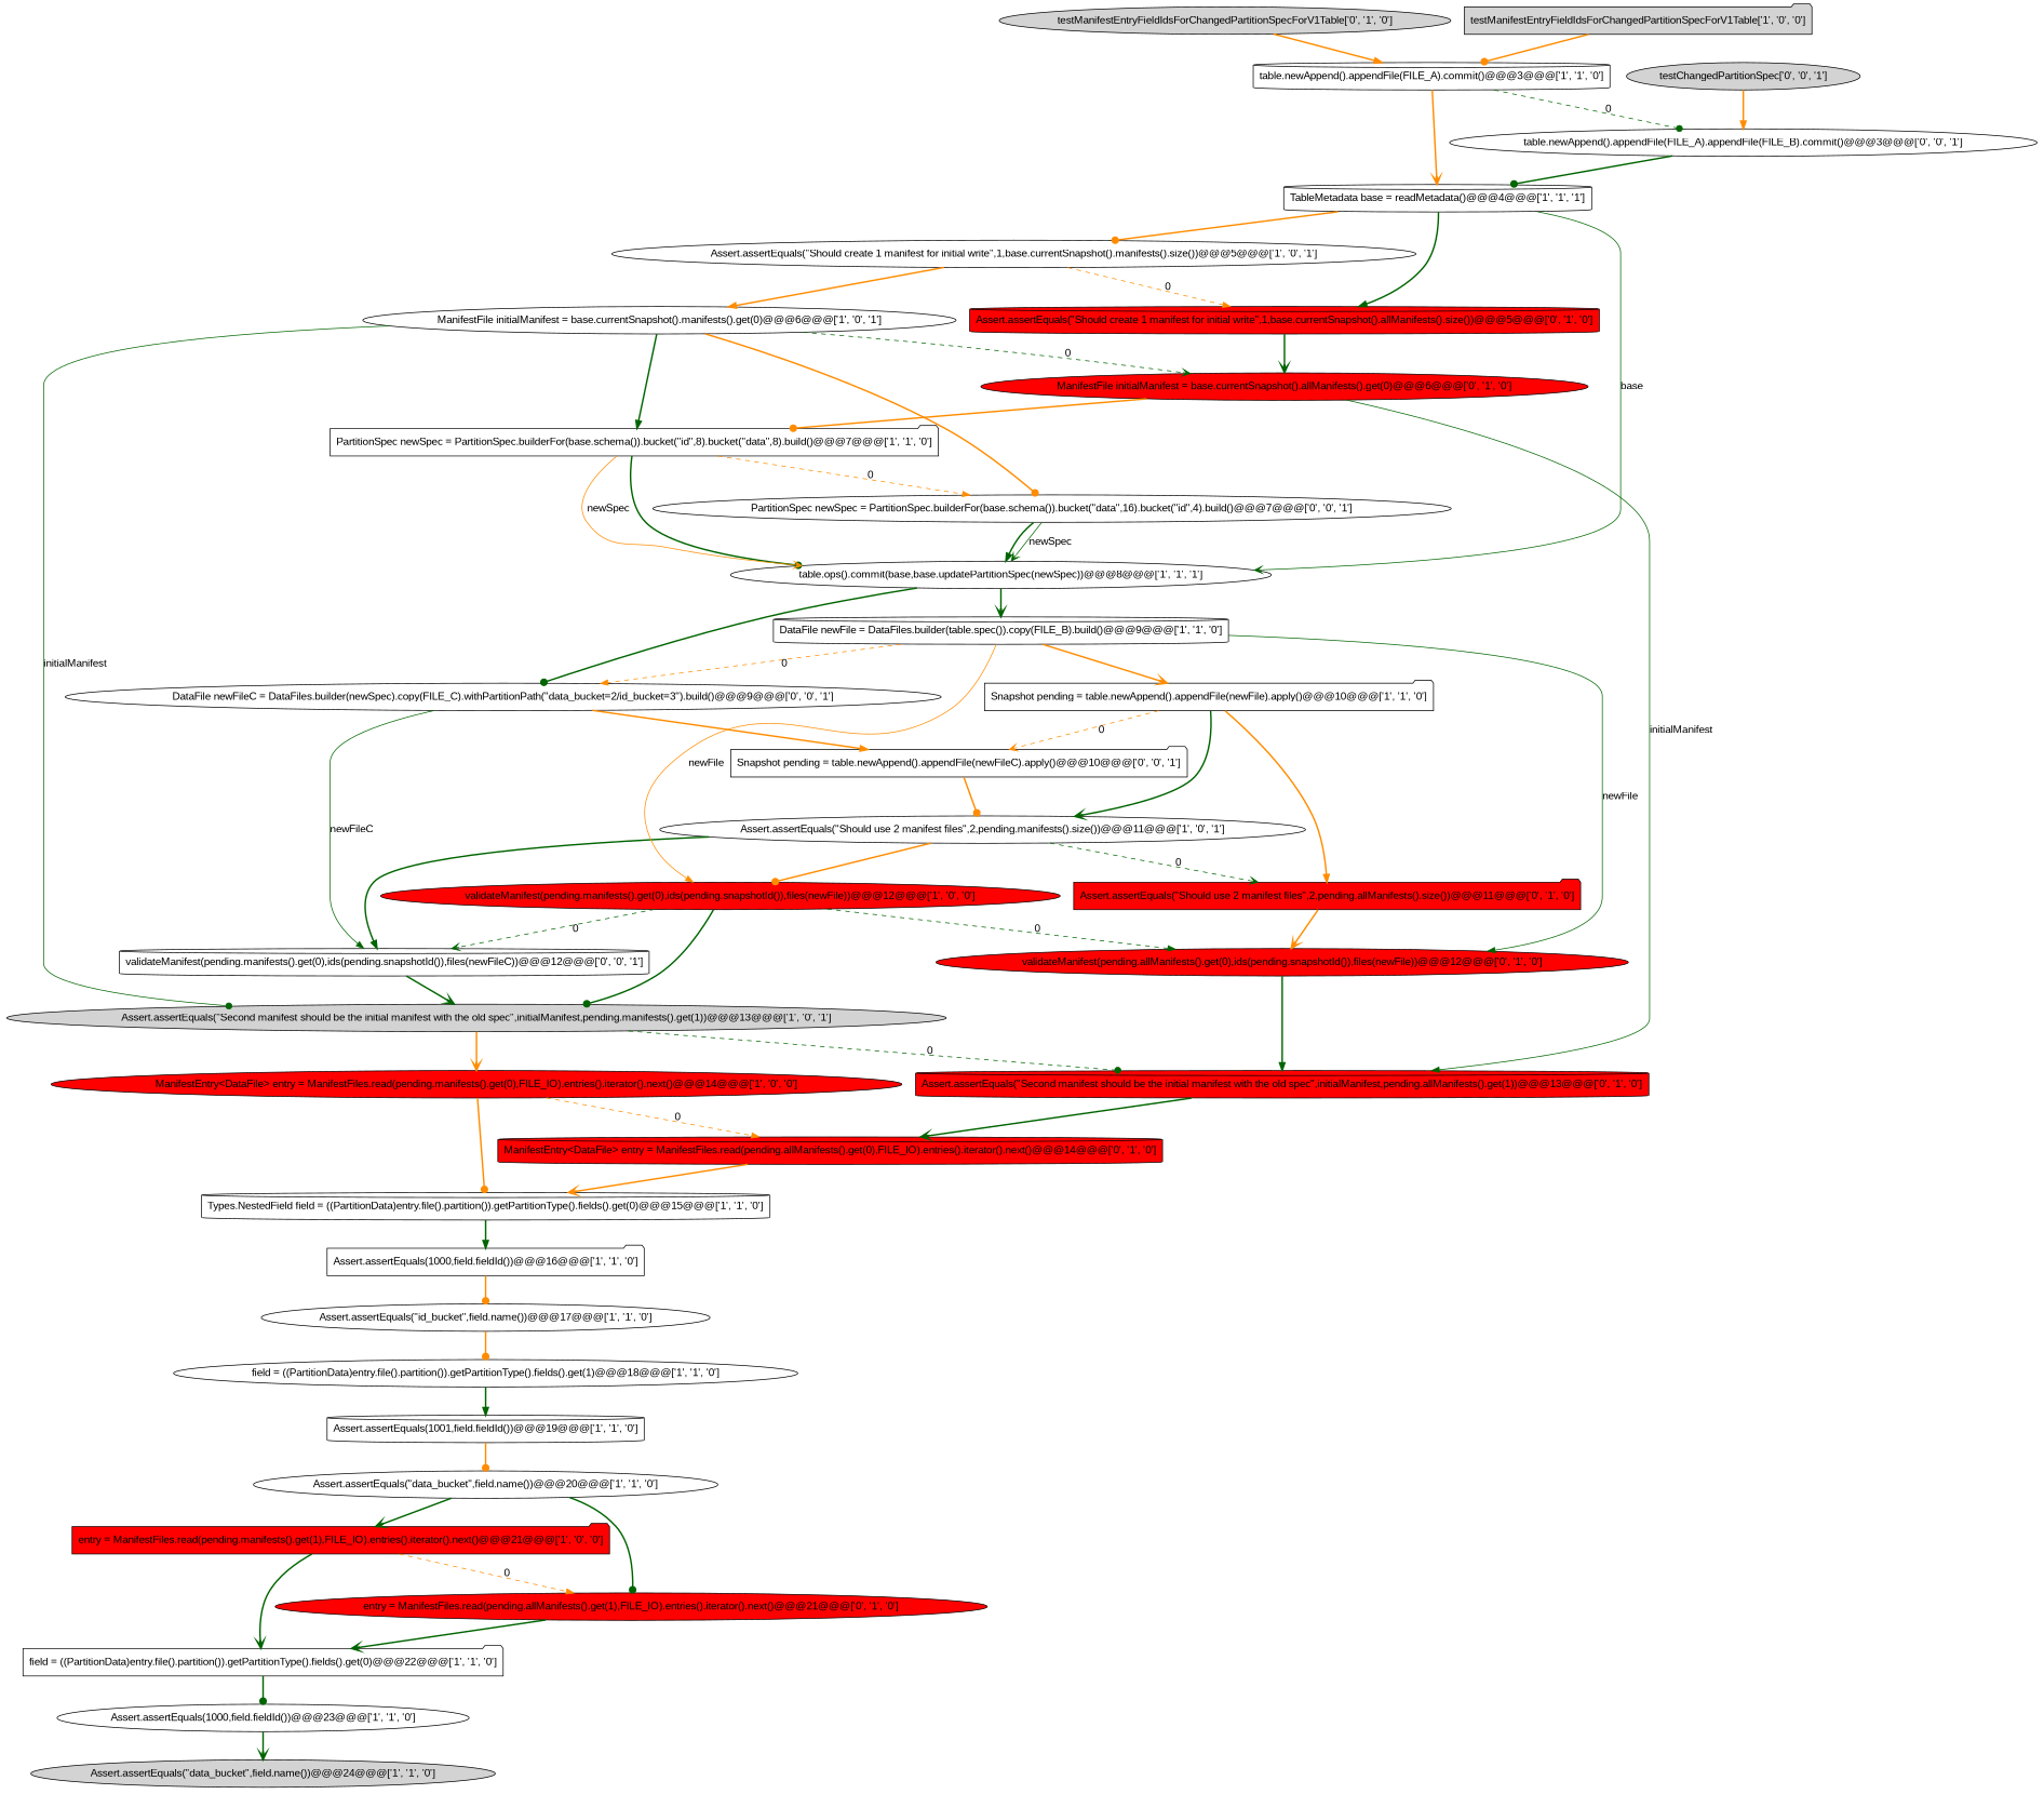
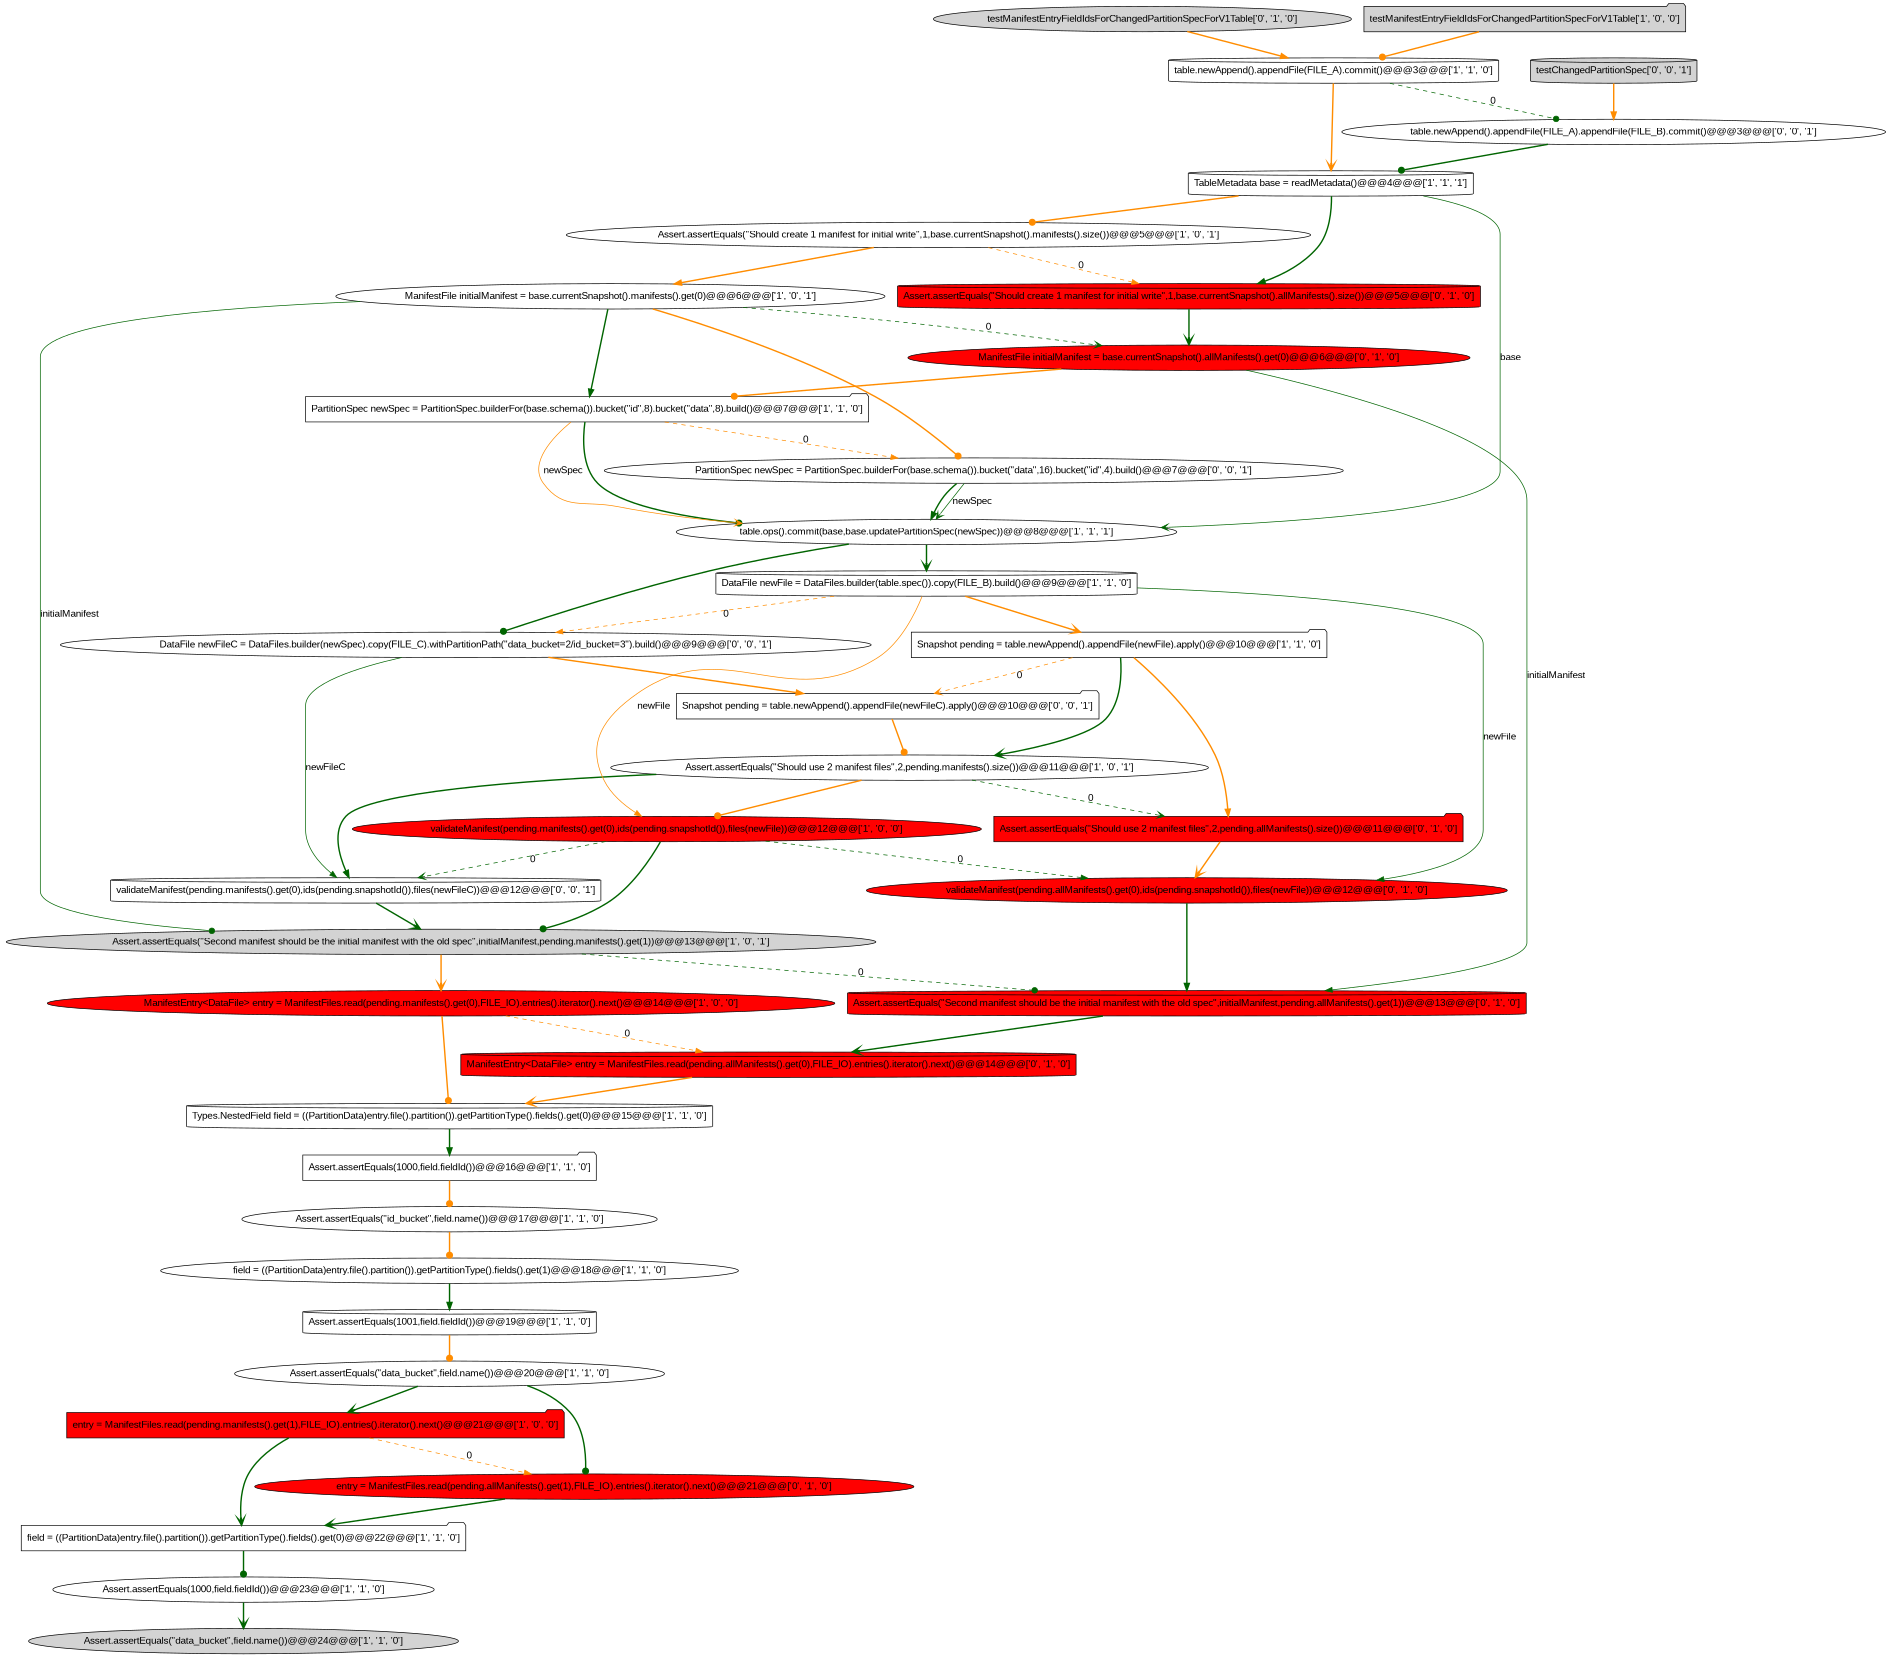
  digraph {
    fontname="Liberation Sans"
    node [fillcolor=white shape=ellipse style=filled fontname="Liberation Sans"]
    edge [style=bold color=darkgreen arrowhead=normal fontname="Liberation Sans"]
    n1 [label="field = ((PartitionData)entry.file().partition()).getPartitionType().fields().get(0)@@@22@@@['1', '1', '0']" shape=folder]
    n2 [label="Assert.assertEquals(1000,field.fieldId())@@@23@@@['1', '1', '0']"]
    n3 [fillcolor=red label="entry = ManifestFiles.read(pending.manifests().get(1),FILE_IO).entries().iterator().next()@@@21@@@['1', '0', '0']" shape=folder]
    n4 [fillcolor=red label="entry = ManifestFiles.read(pending.allManifests().get(1),FILE_IO).entries().iterator().next()@@@21@@@['0', '1', '0']"]
    n5 [label="Snapshot pending = table.newAppend().appendFile(newFile).apply()@@@10@@@['1', '1', '0']" shape=folder]
    n6 [label="Assert.assertEquals(\"Should use 2 manifest files\",2,pending.manifests().size())@@@11@@@['1', '0', '1']"]
    n7 [fillcolor=red label="Assert.assertEquals(\"Should use 2 manifest files\",2,pending.allManifests().size())@@@11@@@['0', '1', '0']" shape=folder]
    n8 [label="Snapshot pending = table.newAppend().appendFile(newFileC).apply()@@@10@@@['0', '0', '1']" shape=folder]
    n9 [fillcolor=red label="validateManifest(pending.manifests().get(0),ids(pending.snapshotId()),files(newFile))@@@12@@@['1', '0', '0']"]
    n10 [label="validateManifest(pending.manifests().get(0),ids(pending.snapshotId()),files(newFileC))@@@12@@@['0', '0', '1']" shape=cylinder]
    n11 [fillcolor=lightgray label="Assert.assertEquals(\"Second manifest should be the initial manifest with the old spec\",initialManifest,pending.manifests().get(1))@@@13@@@['1', '0', '1']"]
    n12 [fillcolor=red label="validateManifest(pending.allManifests().get(0),ids(pending.snapshotId()),files(newFile))@@@12@@@['0', '1', '0']"]
    n13 [label="Assert.assertEquals(\"data_bucket\",field.name())@@@20@@@['1', '1', '0']"]
    n14 [label="ManifestFile initialManifest = base.currentSnapshot().manifests().get(0)@@@6@@@['1', '0', '1']"]
    n15 [label="PartitionSpec newSpec = PartitionSpec.builderFor(base.schema()).bucket(\"data\",16).bucket(\"id\",4).build()@@@7@@@['0', '0', '1']"]
    n16 [fillcolor=red label="ManifestFile initialManifest = base.currentSnapshot().allManifests().get(0)@@@6@@@['0', '1', '0']"]
    n17 [label="PartitionSpec newSpec = PartitionSpec.builderFor(base.schema()).bucket(\"id\",8).bucket(\"data\",8).build()@@@7@@@['1', '1', '0']" shape=folder]
    n18 [fillcolor=lightgray label="Assert.assertEquals(\"data_bucket\",field.name())@@@24@@@['1', '1', '0']"]
    n19 [label="DataFile newFile = DataFiles.builder(table.spec()).copy(FILE_B).build()@@@9@@@['1', '1', '0']" shape=cylinder]
    n20 [label="DataFile newFileC = DataFiles.builder(newSpec).copy(FILE_C).withPartitionPath(\"data_bucket=2/id_bucket=3\").build()@@@9@@@['0', '0', '1']"]
    n21 [label="Assert.assertEquals(\"Should create 1 manifest for initial write\",1,base.currentSnapshot().manifests().size())@@@5@@@['1', '0', '1']"]
    n22 [fillcolor=red label="Assert.assertEquals(\"Should create 1 manifest for initial write\",1,base.currentSnapshot().allManifests().size())@@@5@@@['0', '1', '0']" shape=cylinder]
    n23 [fillcolor=lightgray label="testManifestEntryFieldIdsForChangedPartitionSpecForV1Table['0', '1', '0']"]
    n24 [label="table.newAppend().appendFile(FILE_A).commit()@@@3@@@['1', '1', '0']" shape=cylinder]
    n25 [label="table.ops().commit(base,base.updatePartitionSpec(newSpec))@@@8@@@['1', '1', '1']"]
    n26 [fillcolor=red label="Assert.assertEquals(\"Second manifest should be the initial manifest with the old spec\",initialManifest,pending.allManifests().get(1))@@@13@@@['0', '1', '0']" shape=cylinder]
    n27 [fillcolor=red label="ManifestEntry<DataFile> entry = ManifestFiles.read(pending.manifests().get(0),FILE_IO).entries().iterator().next()@@@14@@@['1', '0', '0']"]
    n28 [fillcolor=lightgray label="testManifestEntryFieldIdsForChangedPartitionSpecForV1Table['1', '0', '0']" shape=folder]
    n29 [fillcolor=red label="ManifestEntry<DataFile> entry = ManifestFiles.read(pending.allManifests().get(0),FILE_IO).entries().iterator().next()@@@14@@@['0', '1', '0']" shape=cylinder]
    n30 [label="Types.NestedField field = ((PartitionData)entry.file().partition()).getPartitionType().fields().get(0)@@@15@@@['1', '1', '0']" shape=cylinder]
-   n31 [fillcolor=lightgray label="testChangedPartitionSpec['0', '0', '1']"]
+   n31 [fillcolor=lightgray label="testChangedPartitionSpec['0', '0', '1']" shape=cylinder]
    n32 [label="table.newAppend().appendFile(FILE_A).appendFile(FILE_B).commit()@@@3@@@['0', '0', '1']"]
    n33 [label="field = ((PartitionData)entry.file().partition()).getPartitionType().fields().get(1)@@@18@@@['1', '1', '0']"]
    n34 [label="Assert.assertEquals(1001,field.fieldId())@@@19@@@['1', '1', '0']" shape=cylinder]
    n35 [label="TableMetadata base = readMetadata()@@@4@@@['1', '1', '1']" shape=cylinder]
    n36 [label="Assert.assertEquals(1000,field.fieldId())@@@16@@@['1', '1', '0']" shape=folder]
    n37 [label="Assert.assertEquals(\"id_bucket\",field.name())@@@17@@@['1', '1', '0']"]
    n1 -> n2 [arrowhead=dot]
    n2 -> n18 [arrowhead=vee]
    n3 -> n1 [arrowhead=vee]
    n3 -> n4 [label=0 style=dashed color=darkorange]
    n4 -> n1 [arrowhead=vee]
    n5 -> n6 [arrowhead=vee]
    n5 -> n7 [color=darkorange]
    n5 -> n8 [label=0 style=dashed color=darkorange arrowhead=vee]
    n6 -> n7 [label=0 style=dashed arrowhead=vee]
    n6 -> n9 [color=darkorange arrowhead=dot]
    n6 -> n10
    n7 -> n12 [color=darkorange arrowhead=vee]
    n8 -> n6 [color=darkorange arrowhead=dot]
    n9 -> n10 [label=0 style=dashed arrowhead=vee]
    n9 -> n11 [arrowhead=dot]
    n9 -> n12 [label=0 style=dashed]
    n10 -> n11 [arrowhead=vee]
    n11 -> n26 [label=0 style=dashed arrowhead=dot]
    n11 -> n27 [color=darkorange arrowhead=vee]
    n12 -> n26
    n13 -> n3 [arrowhead=vee]
    n13 -> n4 [arrowhead=dot]
    n14 -> n11 [label=initialManifest style=solid arrowhead=dot]
    n14 -> n15 [color=darkorange arrowhead=dot]
    n14 -> n16 [label=0 style=dashed arrowhead=vee]
    n14 -> n17
    n15 -> n25 [label=newSpec style=solid arrowhead=vee]
    n15 -> n25
    n16 -> n17 [color=darkorange arrowhead=dot]
    n16 -> n26 [label=initialManifest style=solid]
    n17 -> n15 [label=0 style=dashed color=darkorange]
    n17 -> n25 [arrowhead=dot]
    n17 -> n25 [label=newSpec style=solid color=darkorange arrowhead=vee]
    n19 -> n5 [color=darkorange arrowhead=vee]
    n19 -> n9 [label=newFile style=solid color=darkorange]
    n19 -> n12 [label=newFile style=solid]
    n19 -> n20 [label=0 style=dashed color=darkorange]
    n20 -> n8 [color=darkorange]
    n20 -> n10 [label=newFileC style=solid]
    n21 -> n14 [color=darkorange]
    n21 -> n22 [label=0 style=dashed color=darkorange]
    n22 -> n16 [arrowhead=vee]
    n23 -> n24 [color=darkorange]
    n24 -> n32 [label=0 style=dashed arrowhead=dot]
    n24 -> n35 [color=darkorange arrowhead=vee]
    n25 -> n19 [arrowhead=vee]
    n25 -> n20 [arrowhead=dot]
    n26 -> n29 [arrowhead=vee]
    n27 -> n29 [label=0 style=dashed color=darkorange]
    n27 -> n30 [color=darkorange arrowhead=dot]
    n28 -> n24 [color=darkorange arrowhead=dot]
    n29 -> n30 [color=darkorange arrowhead=vee]
    n30 -> n36
    n31 -> n32 [color=darkorange]
    n32 -> n35 [arrowhead=dot]
    n33 -> n34
    n34 -> n13 [color=darkorange arrowhead=dot]
    n35 -> n21 [color=darkorange arrowhead=dot]
    n35 -> n22
    n35 -> n25 [label=base style=solid arrowhead=vee]
    n36 -> n37 [color=darkorange arrowhead=dot]
    n37 -> n33 [color=darkorange arrowhead=dot]
  }
